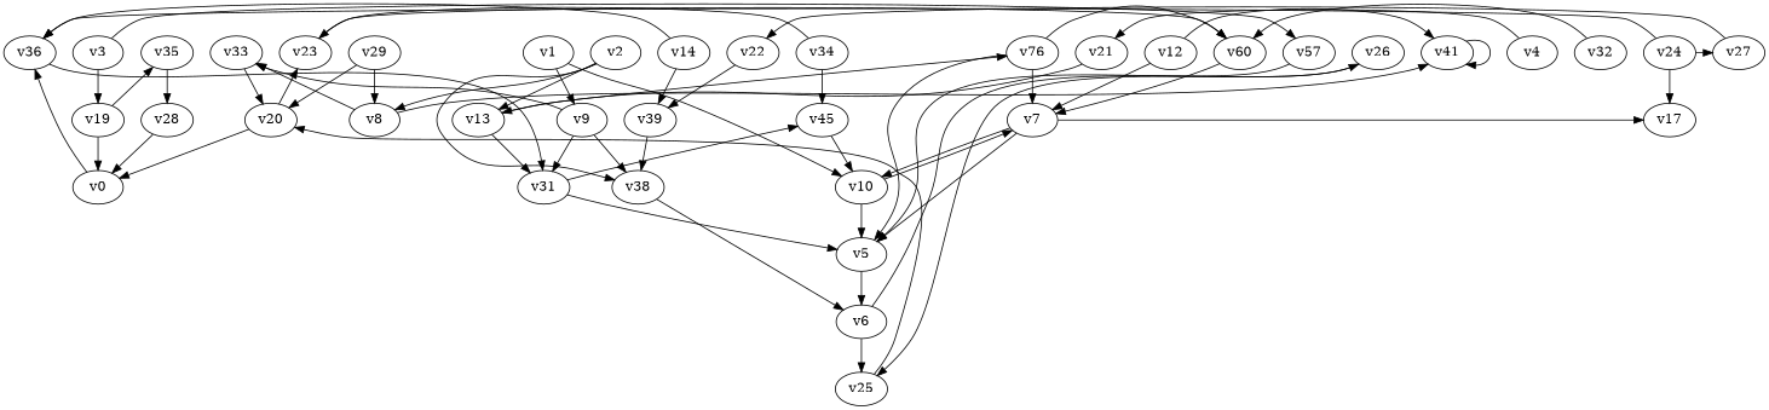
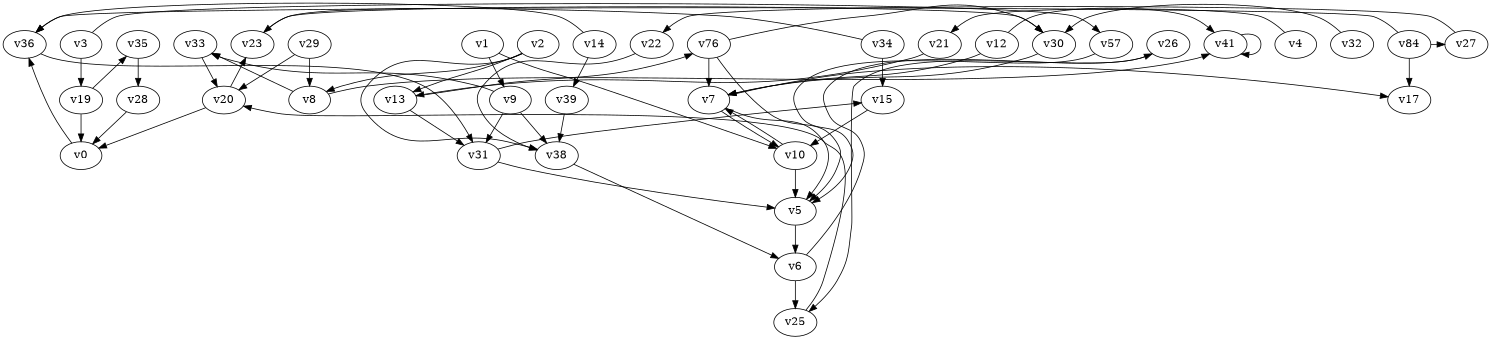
  digraph {
    node [player=1]
    v0 [player=0]
    v36 [player=0]
    v31
    v1
    v9
    v10
    v38
    v33 [player=0]
    v5 [player=0]
    v7
    v8
    v2 [player=0]
    v13
    n14 [label=v41]
    n15 [label=v76 player=0]
    v6 [player=0]
    v19
    v3 [player=0]
    n19 [label=v57]
    v35
    v4
    v21 [player=0]
    v25
    v26 [player=0]
    v20 [player=0]
    v17
-   v15 [player=0 label=v45]
+   v15 [player=0]
    v12 [player=0]
-   v30 [player=0 label=v60]
+   v30 [player=0]
    v14
    v39
    v28 [player=0]
    v23
    v22
-   v24 [player=0]
+   v24 [player=0 label=v84]
    v27 [player=0]
    v29 [player=0]
    v32
    v34 [player=0]
    v0 -> v36 [constraint="time >= 6"]
    v36 -> v31 [constraint="time == 19"]
    v31 -> v5 [constraint="time >= 6"]
    v31 -> v15 [constraint="time == 19"]
    v1 -> v9
    v1 -> v10 [constraint="time <= 15"]
    v9 -> v31
    v9 -> v38
    v9 -> v33 [constraint="time <= 21"]
    v10 -> v5
    v10 -> v7 [constraint="time == 6"]
    v38 -> v6 [constraint="time >= 5"]
    v33 -> v20
    v5 -> v6
    v7 -> v10
    v7 -> v5 [constraint="time == 18"]
    v7 -> v17 [constraint="(time >= 8) && (time <= 25)"]
    v8 -> v33 [constraint="time % 6 == 1"]
    v8 -> n14 [constraint="time >= 4"]
    v2 -> v38 [constraint="time == 16"]
    v2 -> v8 [constraint="time == 2"]
    v2 -> v13 [constraint="time <= 17"]
    v13 -> v31
    v13 -> n15 [constraint="(time >= 8) && (time <= 25)"]
    n14 -> n14
    n15 -> v5 [constraint="time == 8"]
    n15 -> v7
    n15 -> v30 [constraint="(time >= 3) && (time <= 23)"]
    v6 -> v25
    v6 -> v26 [constraint="time % 4 == 3"]
    v19 -> v0
    v19 -> v35 [constraint="(time % 3 == 0) || (time % 4 == 2)"]
    v3 -> v19
    v3 -> n19 [constraint="time % 5 == 3"]
    n19 -> v5 [constraint="time == 15"]
    v35 -> v28
    v4 -> v21 [constraint="time == 12"]
    v21 -> v13 [constraint="time % 2 == 1"]
    v25 -> v20 [constraint="time >= 6"]
    v26 -> v25 [constraint="time == 1"]
    v20 -> v0 [constraint="time % 2 == 0"]
    v20 -> v23 [constraint="time >= 15"]
    v15 -> v10
    v12 -> v7 [constraint="time % 3 == 1"]
    v12 -> n14 [constraint="time >= 4"]
    v30 -> v7 [constraint="time <= 13"]
    v14 -> v36 [constraint="time >= 10"]
    v14 -> v39
    v39 -> v38
    v28 -> v0 [constraint="time == 12"]
    v23 -> v30 [constraint="time >= 10"]
-   v22 -> v39 [constraint="time % 4 == 3"]
+   v22 -> v38 [constraint="time % 4 == 3"]
    v24 -> v36 [constraint="time >= 5"]
    v24 -> v17
    v24 -> v27 [constraint="time == 10"]
    v27 -> v22 [constraint="time <= 8"]
    v29 -> v8
    v29 -> v20
    v32 -> v30 [constraint="time % 3 == 0"]
    v34 -> v15
    v34 -> v23 [constraint="time <= 15"]
  }
